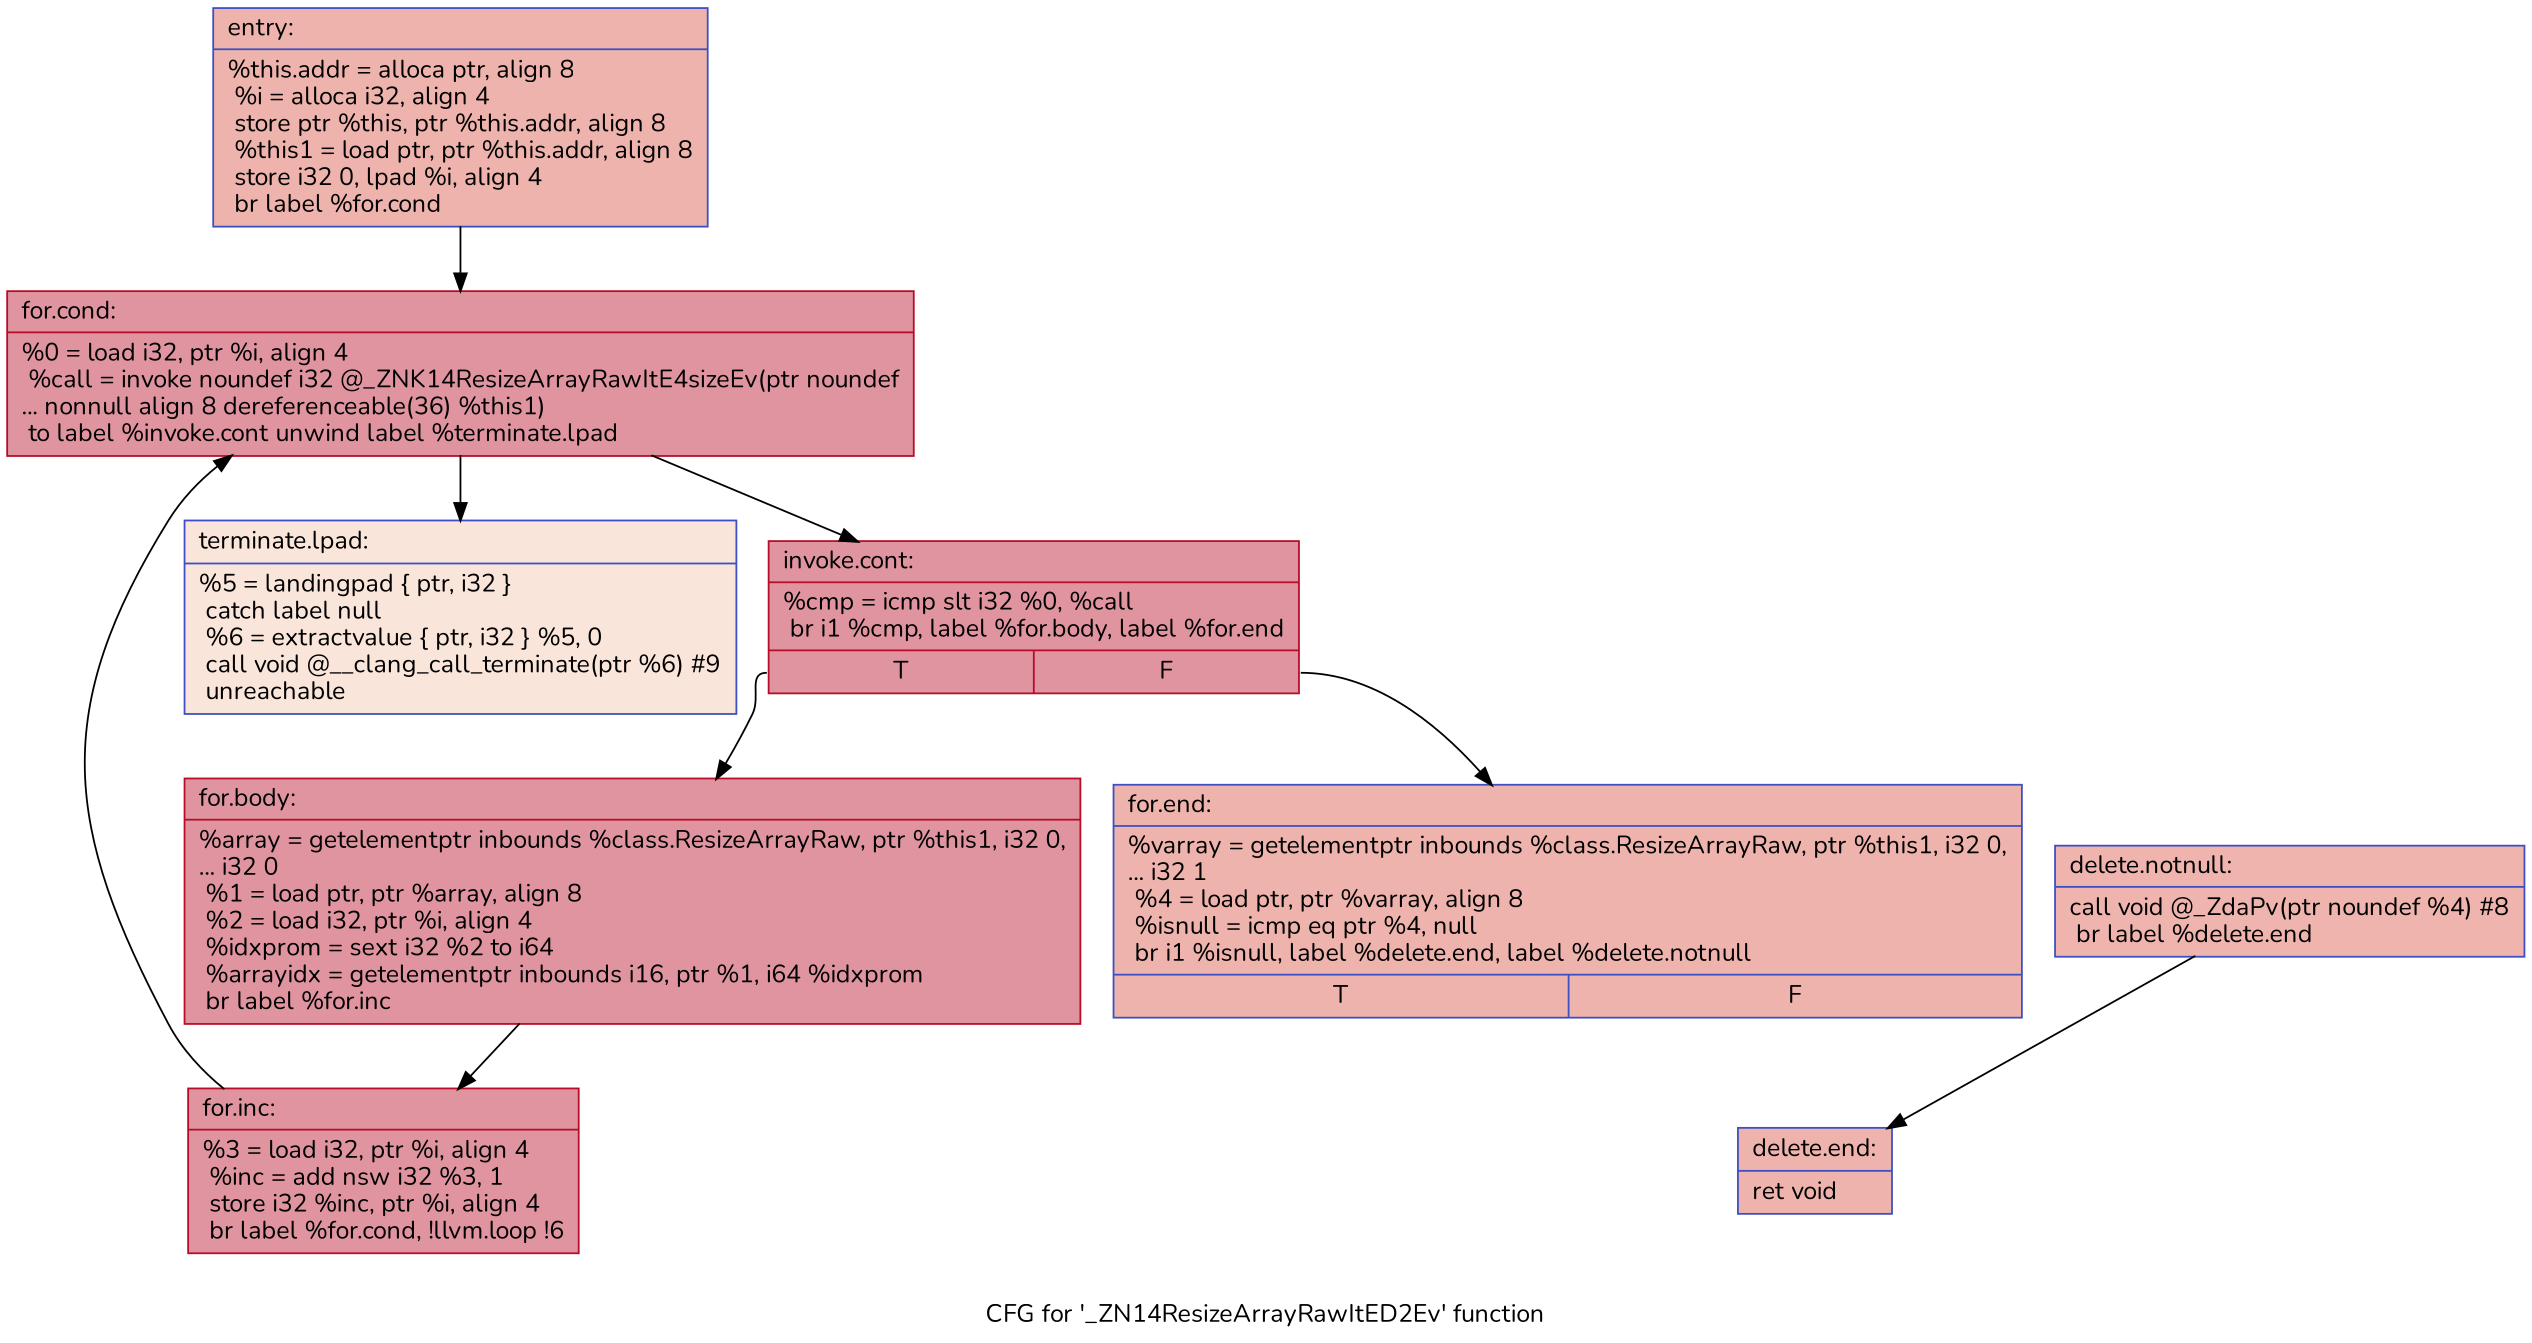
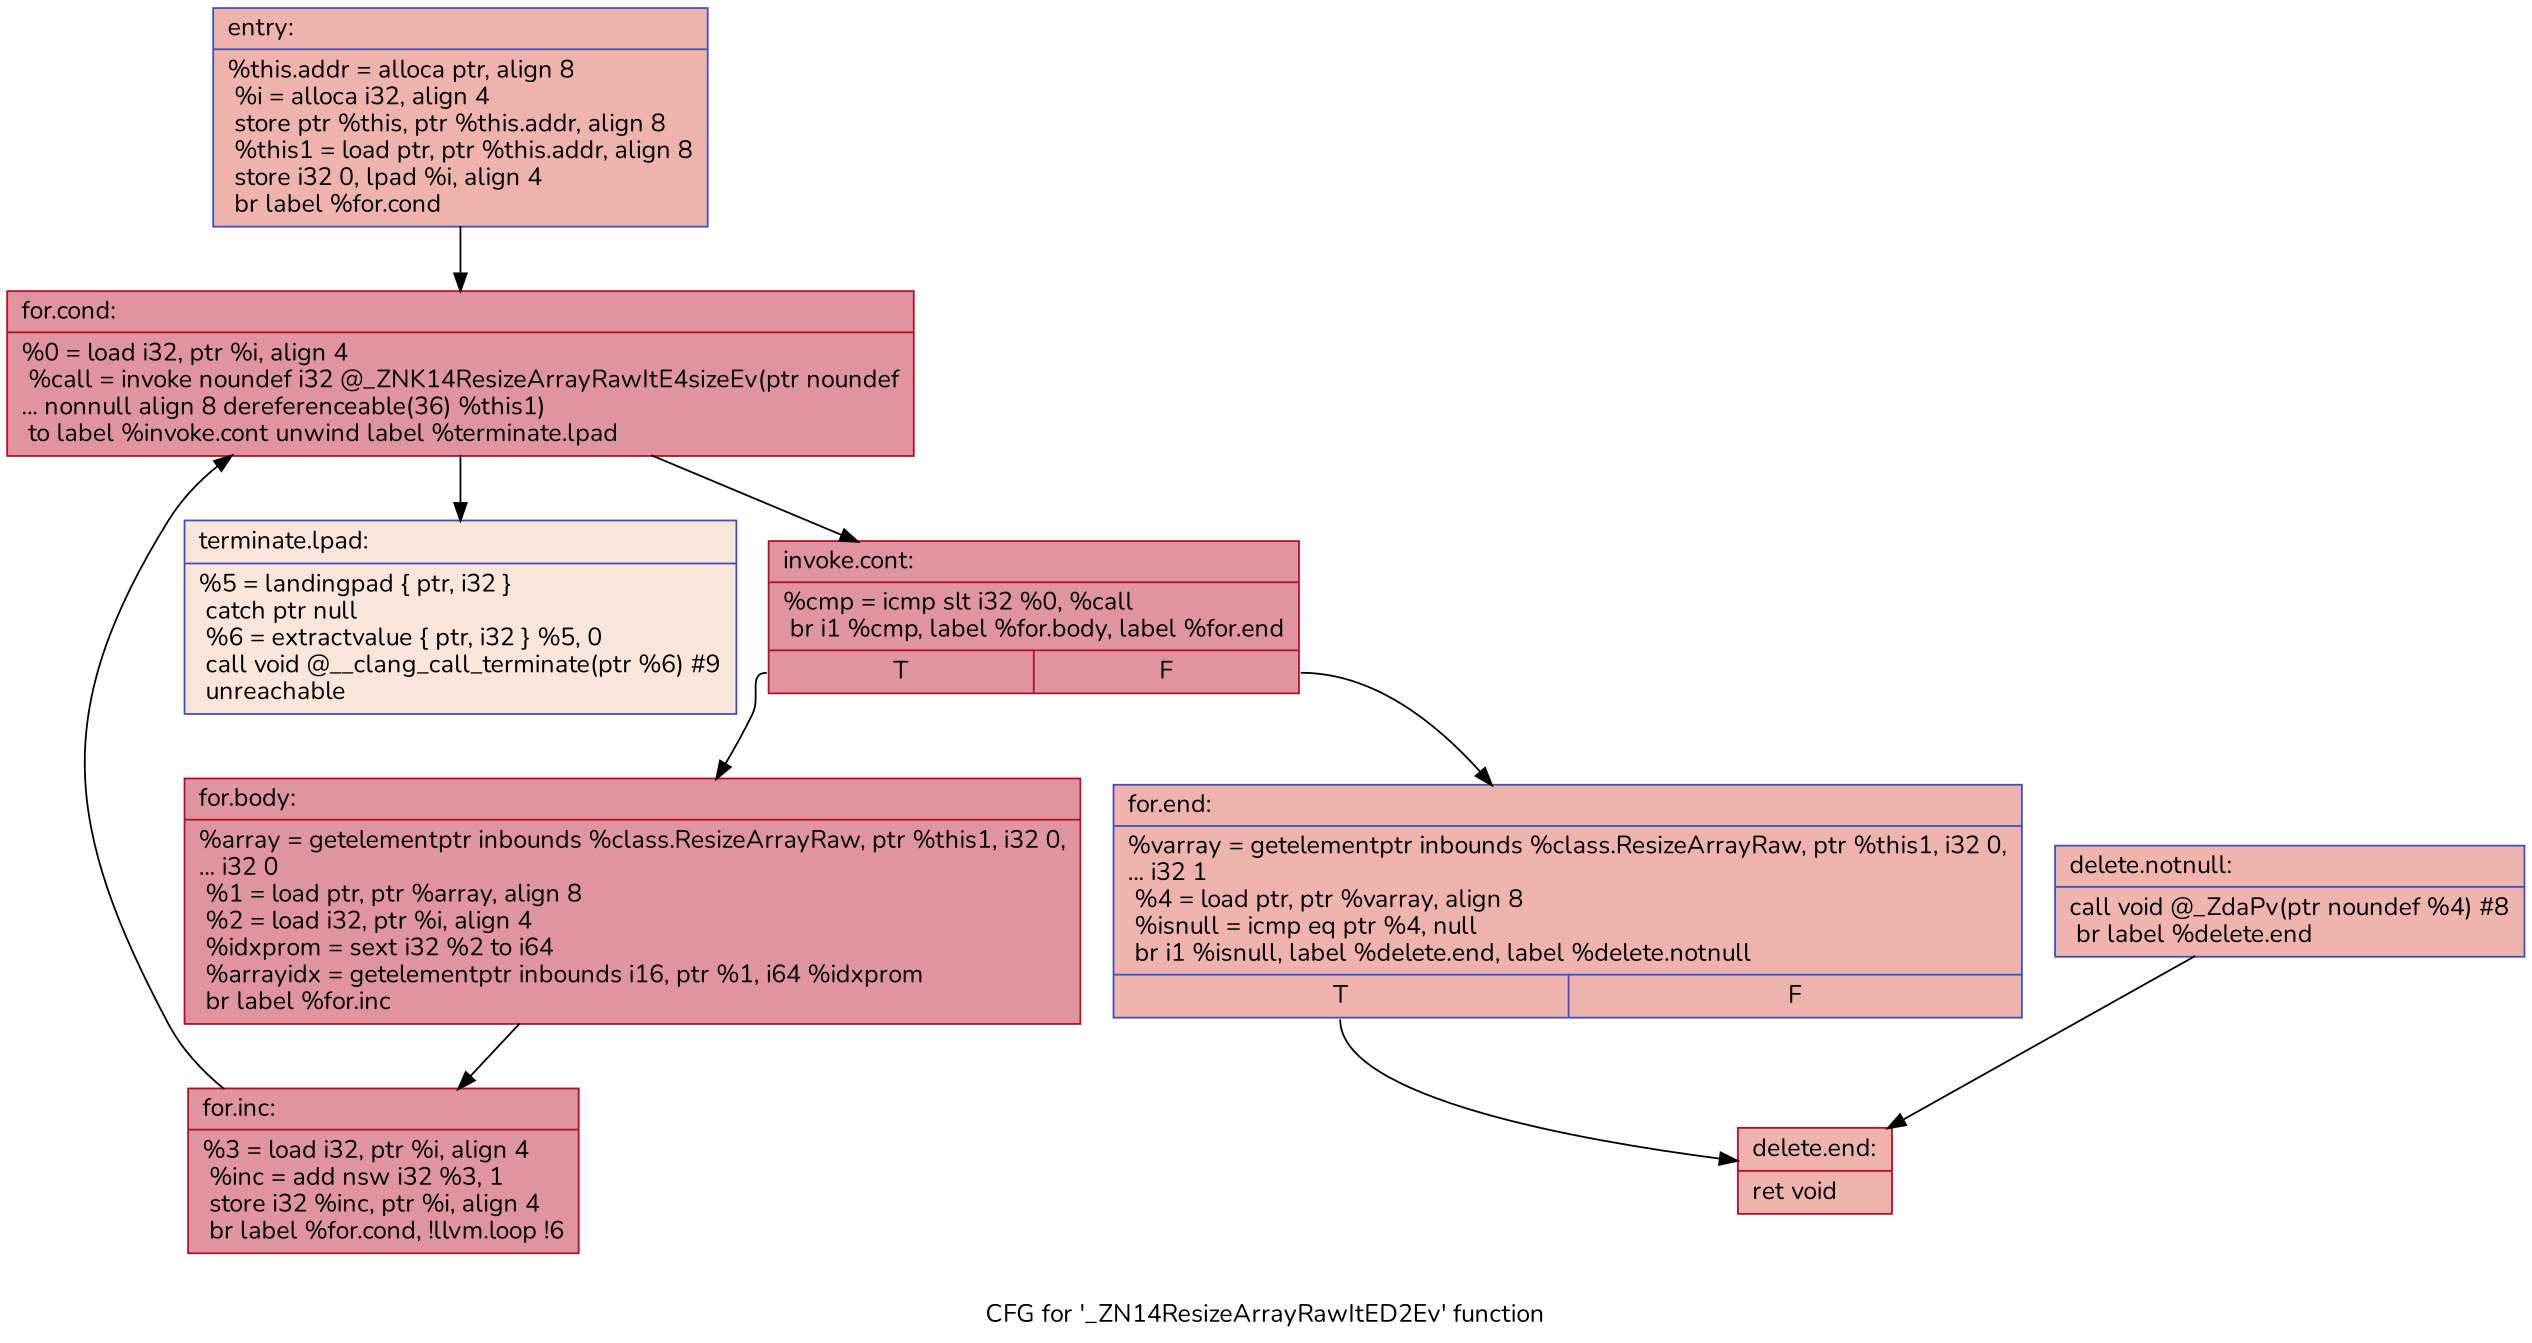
  digraph {
    fontname=Nunito
    label="CFG for '_ZN14ResizeArrayRawItED2Ev' function"
    node [color="#3d50c3ff" fillcolor="#b70d2870" fontname=Nunito shape=record style=filled]
    edge [fontname=Nunito]
    n1 [fillcolor="#d6524470" label="{entry:\l|  %this.addr = alloca ptr, align 8\l  %i = alloca i32, align 4\l  store ptr %this, ptr %this.addr, align 8\l  %this1 = load ptr, ptr %this.addr, align 8\l  store i32 0, lpad %i, align 4\l  br label %for.cond\l}"]
    n2 [color="#b70d28ff" label="{for.cond:\l|  %0 = load i32, ptr %i, align 4\l  %call = invoke noundef i32 @_ZNK14ResizeArrayRawItE4sizeEv(ptr noundef\l... nonnull align 8 dereferenceable(36) %this1)\l          to label %invoke.cont unwind label %terminate.lpad\l}"]
    n3 [color="#b70d28ff" label="{invoke.cont:\l|  %cmp = icmp slt i32 %0, %call\l  br i1 %cmp, label %for.body, label %for.end\l|{<s0>T|<s1>F}}"]
-   n4 [fillcolor="#f4c5ad70" label="{terminate.lpad:\l|  %5 = landingpad \{ ptr, i32 \}\l          catch label null\l  %6 = extractvalue \{ ptr, i32 \} %5, 0\l  call void @__clang_call_terminate(ptr %6) #9\l  unreachable\l}"]
+   n4 [fillcolor="#f4c5ad70" label="{terminate.lpad:\l|  %5 = landingpad \{ ptr, i32 \}\l          catch ptr null\l  %6 = extractvalue \{ ptr, i32 \} %5, 0\l  call void @__clang_call_terminate(ptr %6) #9\l  unreachable\l}"]
    n5 [color="#b70d28ff" label="{for.body:\l|  %array = getelementptr inbounds %class.ResizeArrayRaw, ptr %this1, i32 0,\l... i32 0\l  %1 = load ptr, ptr %array, align 8\l  %2 = load i32, ptr %i, align 4\l  %idxprom = sext i32 %2 to i64\l  %arrayidx = getelementptr inbounds i16, ptr %1, i64 %idxprom\l  br label %for.inc\l}"]
    n6 [fillcolor="#d6524470" label="{for.end:\l|  %varray = getelementptr inbounds %class.ResizeArrayRaw, ptr %this1, i32 0,\l... i32 1\l  %4 = load ptr, ptr %varray, align 8\l  %isnull = icmp eq ptr %4, null\l  br i1 %isnull, label %delete.end, label %delete.notnull\l|{<s0>T|<s1>F}}"]
    n7 [color="#b70d28ff" label="{for.inc:\l|  %3 = load i32, ptr %i, align 4\l  %inc = add nsw i32 %3, 1\l  store i32 %inc, ptr %i, align 4\l  br label %for.cond, !llvm.loop !6\l}"]
-   n8 [fillcolor="#d6524470" label="{delete.end:\l|  ret void\l}"]
+   n8 [color="#b70d28ff" fillcolor="#d6524470" label="{delete.end:\l|  ret void\l}"]
    n9 [fillcolor="#d8564670" label="{delete.notnull:\l|  call void @_ZdaPv(ptr noundef %4) #8\l  br label %delete.end\l}"]
    n1 -> n2
    n2 -> n3
    n2 -> n4
    n3 -> n5 [tailport=s0]
    n3 -> n6 [tailport=s1]
    n5 -> n7
+   n6 -> n8 [tailport=s0]
    n7 -> n2
    n9 -> n8
  }
